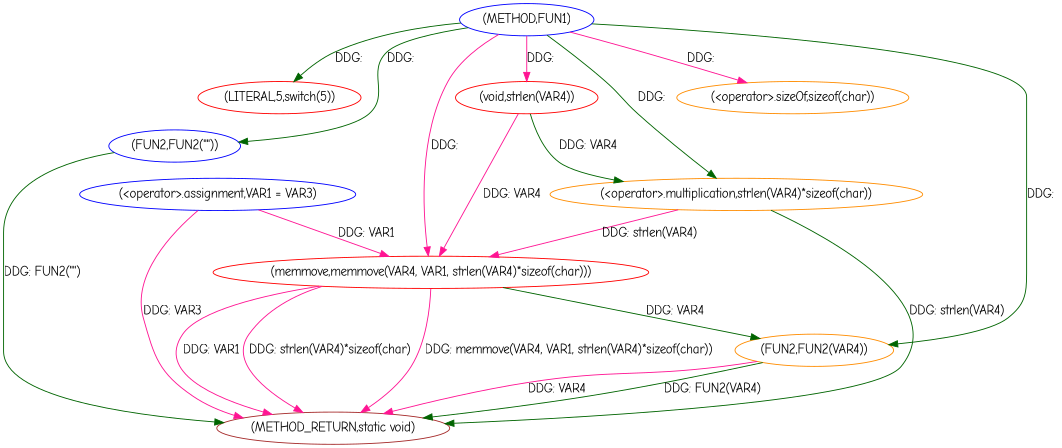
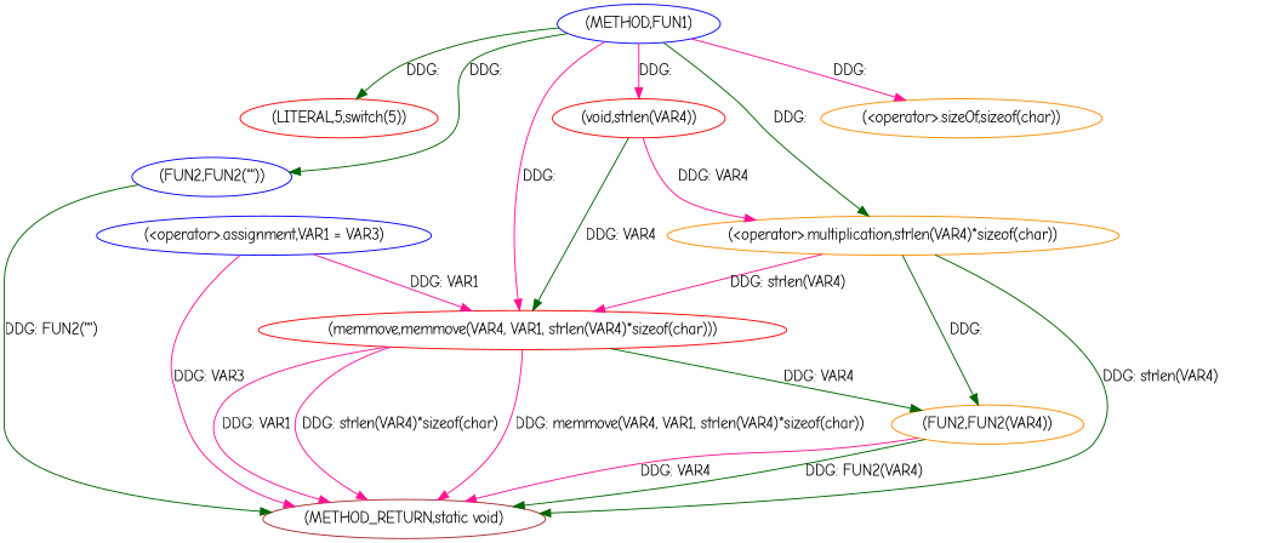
  digraph {
    fontname="Comic Neue"
    node [color=blue fontname="Comic Neue"]
    edge [color=deeppink fontname="Comic Neue"]
    n1 [label="(METHOD,FUN1)"]
    n2 [color=red label="(LITERAL,5,switch(5))"]
    n3 [label="(FUN2,FUN2(\"\"))"]
    n4 [color=red label="(memmove,memmove(VAR4, VAR1, strlen(VAR4)*sizeof(char)))"]
    n5 [color=darkorange label="(<operator>.multiplication,strlen(VAR4)*sizeof(char))"]
    n6 [color=red label="(void,strlen(VAR4))"]
    n7 [color=darkorange label="(<operator>.sizeOf,sizeof(char))"]
    n8 [color=darkorange label="(FUN2,FUN2(VAR4))"]
    n9 [color=brown label="(METHOD_RETURN,static void)"]
    n10 [label="(<operator>.assignment,VAR1 = VAR3)"]
    n1 -> n2 [color=darkgreen label="DDG: "]
    n1 -> n3 [color=darkgreen label="DDG: "]
    n1 -> n4 [label="DDG: "]
    n1 -> n5 [color=darkgreen label="DDG: "]
    n1 -> n6 [label="DDG: "]
    n1 -> n7 [label="DDG: "]
-   n1 -> n8 [color=darkgreen label="DDG: "]
+   n5 -> n8 [color=darkgreen label="DDG: "]
    n3 -> n9 [color=darkgreen label="DDG: FUN2(\"\")"]
    n4 -> n8 [color=darkgreen label="DDG: VAR4"]
    n4 -> n9 [label="DDG: strlen(VAR4)*sizeof(char)"]
    n4 -> n9 [label="DDG: memmove(VAR4, VAR1, strlen(VAR4)*sizeof(char))"]
    n4 -> n9 [label="DDG: VAR1"]
    n5 -> n4 [label="DDG: strlen(VAR4)"]
    n5 -> n9 [color=darkgreen label="DDG: strlen(VAR4)"]
-   n6 -> n4 [label="DDG: VAR4"]
-   n6 -> n5 [color=darkgreen label="DDG: VAR4"]
+   n6 -> n4 [color=darkgreen label="DDG: VAR4"]
+   n6 -> n5 [label="DDG: VAR4"]
    n8 -> n9 [color=darkgreen label="DDG: FUN2(VAR4)"]
    n8 -> n9 [label="DDG: VAR4"]
    n10 -> n4 [label="DDG: VAR1"]
    n10 -> n9 [label="DDG: VAR3"]
  }
